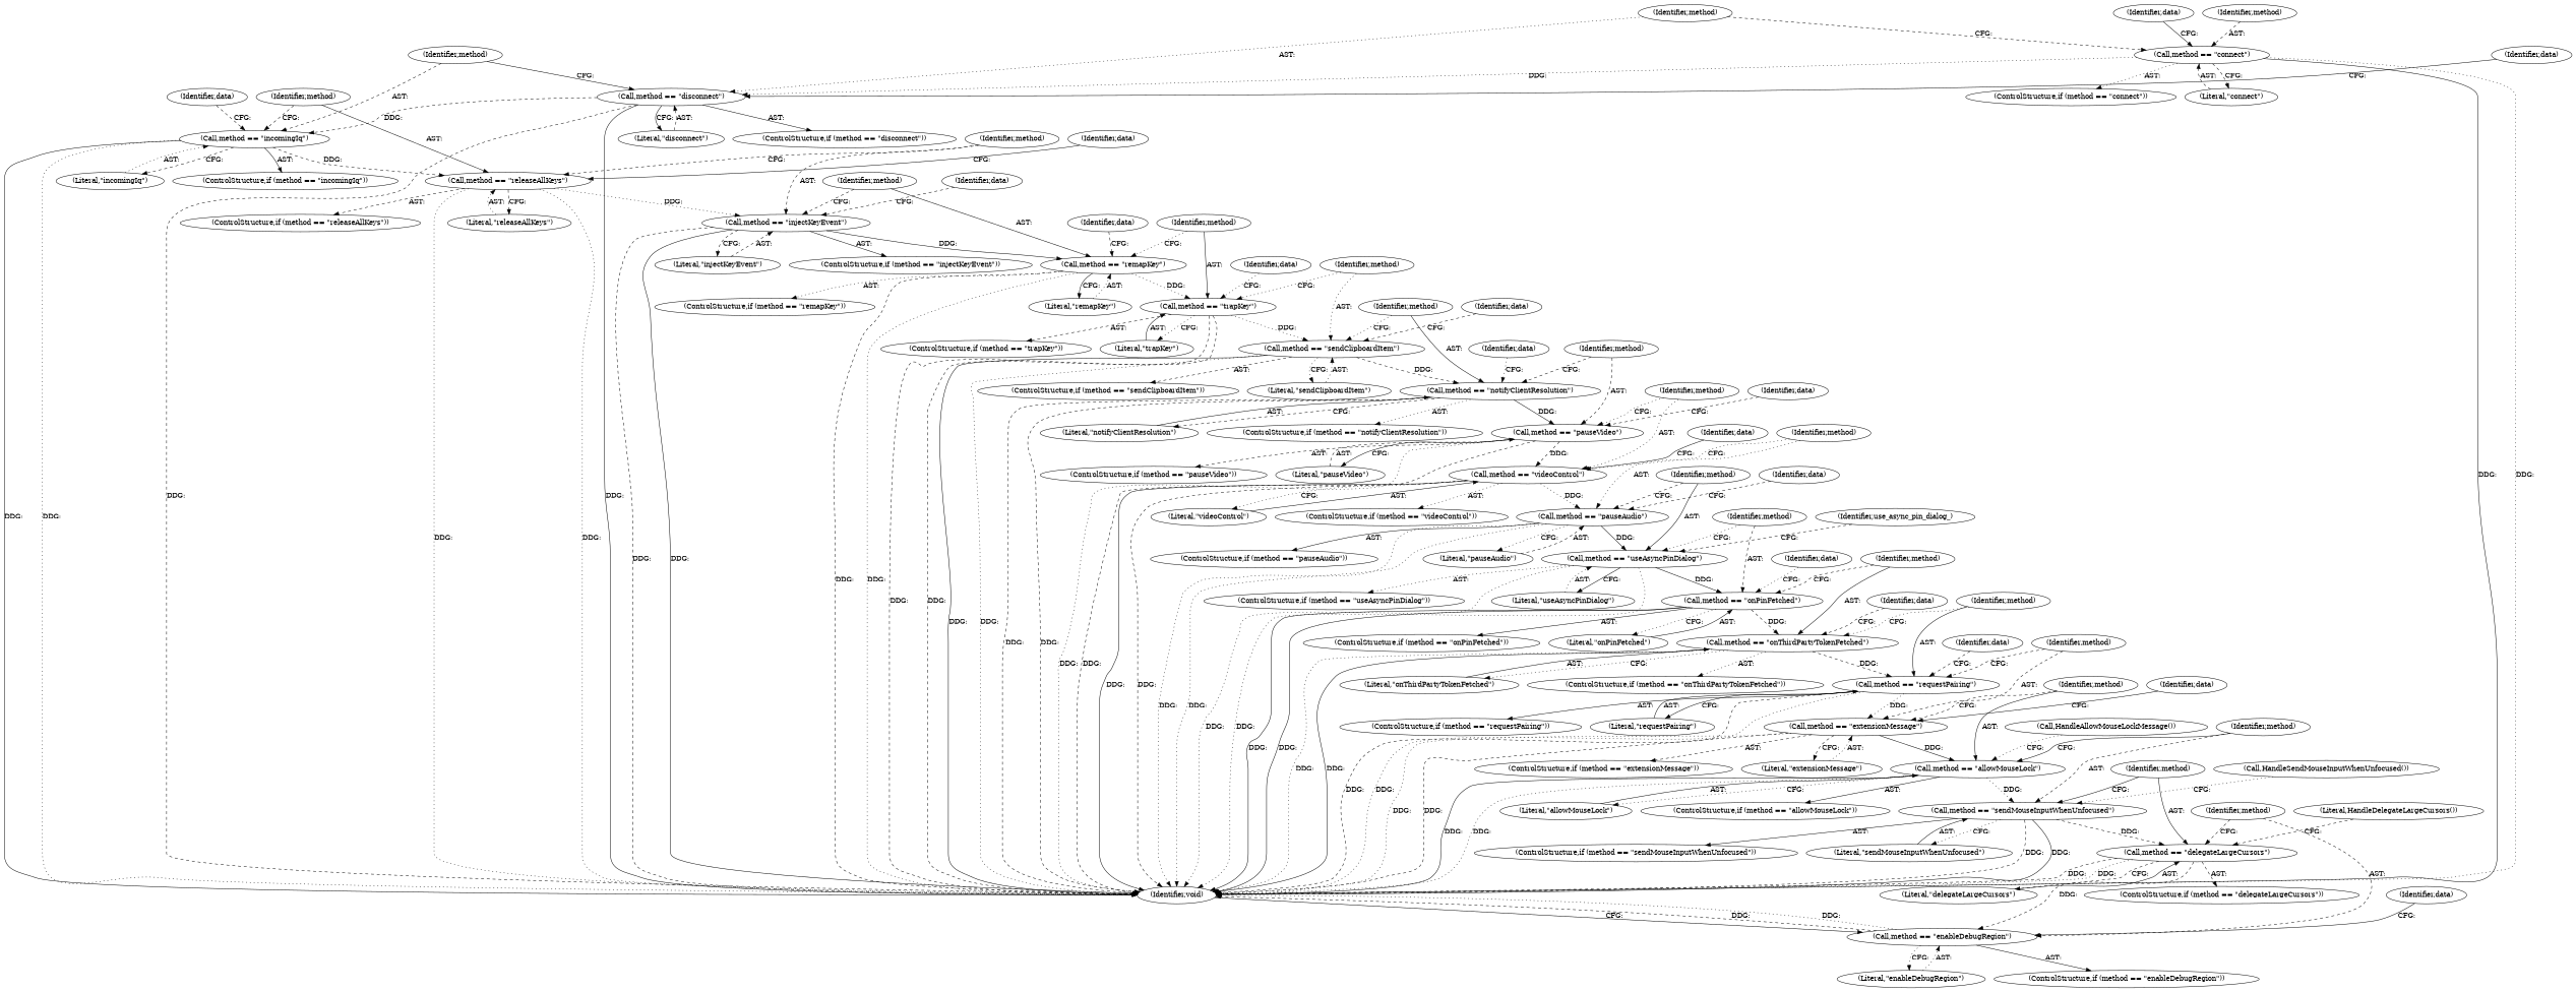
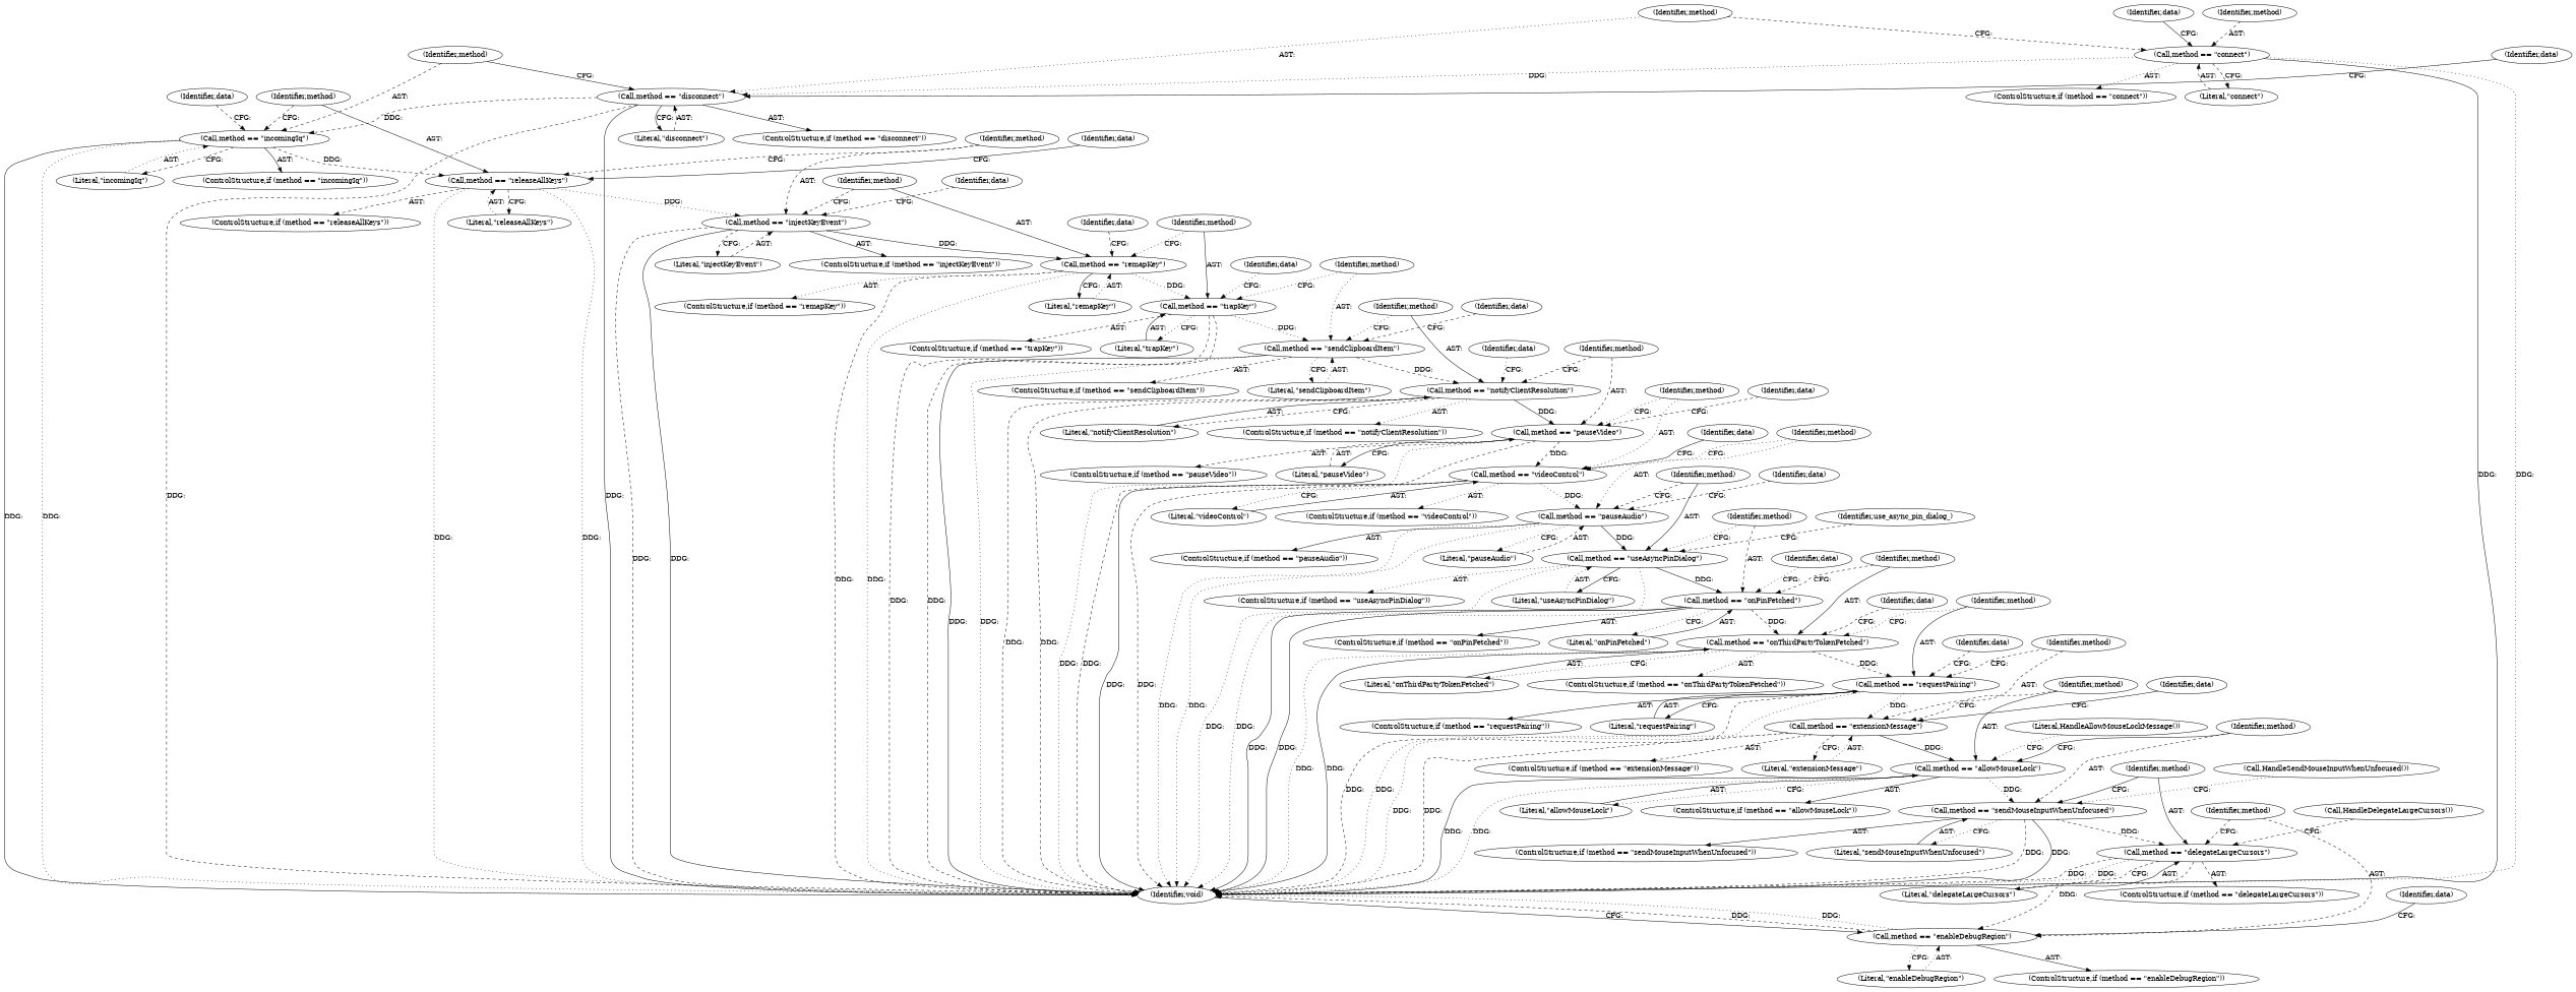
  digraph {
    edge [style=dashed]
    n1 [label="(Call,method == \"connect\")"]
    n2 [label="(Call,method == \"disconnect\")"]
    n3 [label="(Literal,\"connect\")"]
    n4 [label="(ControlStructure,if (method == \"connect\"))"]
    n5 [label="(Identifier,void)"]
    n6 [label="(Call,method == \"incomingIq\")"]
    n7 [label="(Literal,\"disconnect\")"]
    n8 [label="(ControlStructure,if (method == \"disconnect\"))"]
    n9 [label="(Call,method == \"enableDebugRegion\")"]
    n10 [label="(Call,method == \"releaseAllKeys\")"]
    n11 [label="(ControlStructure,if (method == \"incomingIq\"))"]
    n12 [label="(Literal,\"incomingIq\")"]
    n13 [label="(Call,method == \"injectKeyEvent\")"]
    n14 [label="(ControlStructure,if (method == \"releaseAllKeys\"))"]
    n15 [label="(Literal,\"releaseAllKeys\")"]
    n16 [label="(Call,method == \"remapKey\")"]
    n17 [label="(Literal,\"injectKeyEvent\")"]
    n18 [label="(ControlStructure,if (method == \"injectKeyEvent\"))"]
    n19 [label="(Call,method == \"trapKey\")"]
    n20 [label="(Literal,\"remapKey\")"]
    n21 [label="(ControlStructure,if (method == \"remapKey\"))"]
    n22 [label="(Call,method == \"sendClipboardItem\")"]
    n23 [label="(Literal,\"trapKey\")"]
    n24 [label="(ControlStructure,if (method == \"trapKey\"))"]
    n25 [label="(Call,method == \"notifyClientResolution\")"]
    n26 [label="(ControlStructure,if (method == \"sendClipboardItem\"))"]
    n27 [label="(Literal,\"sendClipboardItem\")"]
    n28 [label="(Call,method == \"pauseVideo\")"]
    n29 [label="(ControlStructure,if (method == \"notifyClientResolution\"))"]
    n30 [label="(Literal,\"notifyClientResolution\")"]
    n31 [label="(Call,method == \"videoControl\")"]
    n32 [label="(Literal,\"pauseVideo\")"]
    n33 [label="(ControlStructure,if (method == \"pauseVideo\"))"]
    n34 [label="(Call,method == \"pauseAudio\")"]
    n35 [label="(Literal,\"videoControl\")"]
    n36 [label="(ControlStructure,if (method == \"videoControl\"))"]
    n37 [label="(Call,method == \"useAsyncPinDialog\")"]
    n38 [label="(Literal,\"pauseAudio\")"]
    n39 [label="(ControlStructure,if (method == \"pauseAudio\"))"]
    n40 [label="(Call,method == \"onPinFetched\")"]
    n41 [label="(ControlStructure,if (method == \"useAsyncPinDialog\"))"]
    n42 [label="(Literal,\"useAsyncPinDialog\")"]
    n43 [label="(Call,method == \"onThirdPartyTokenFetched\")"]
    n44 [label="(ControlStructure,if (method == \"onPinFetched\"))"]
    n45 [label="(Literal,\"onPinFetched\")"]
    n46 [label="(Call,method == \"requestPairing\")"]
    n47 [label="(ControlStructure,if (method == \"onThirdPartyTokenFetched\"))"]
    n48 [label="(Literal,\"onThirdPartyTokenFetched\")"]
    n49 [label="(Call,method == \"extensionMessage\")"]
    n50 [label="(Literal,\"requestPairing\")"]
    n51 [label="(ControlStructure,if (method == \"requestPairing\"))"]
    n52 [label="(Call,method == \"allowMouseLock\")"]
    n53 [label="(ControlStructure,if (method == \"extensionMessage\"))"]
    n54 [label="(Literal,\"extensionMessage\")"]
    n55 [label="(Call,method == \"sendMouseInputWhenUnfocused\")"]
    n56 [label="(ControlStructure,if (method == \"allowMouseLock\"))"]
    n57 [label="(Literal,\"allowMouseLock\")"]
    n58 [label="(Call,method == \"delegateLargeCursors\")"]
    n59 [label="(Literal,\"sendMouseInputWhenUnfocused\")"]
    n60 [label="(ControlStructure,if (method == \"sendMouseInputWhenUnfocused\"))"]
    n61 [label="(ControlStructure,if (method == \"delegateLargeCursors\"))"]
    n62 [label="(Literal,\"delegateLargeCursors\")"]
    n63 [label="(Literal,\"enableDebugRegion\")"]
    n64 [label="(ControlStructure,if (method == \"enableDebugRegion\"))"]
    n65 [label="(Identifier,method)"]
-   n66 [label="(Call,HandleAllowMouseLockMessage())"]
+   n66 [label="(Literal,HandleAllowMouseLockMessage())"]
    n67 [label="(Identifier,method)"]
    n68 [label="(Identifier,data)"]
    n69 [label="(Identifier,method)"]
    n70 [label="(Identifier,data)"]
    n71 [label="(Identifier,method)"]
    n72 [label="(Identifier,method)"]
    n73 [label="(Identifier,data)"]
    n74 [label="(Identifier,method)"]
    n75 [label="(Identifier,data)"]
    n76 [label="(Identifier,data)"]
    n77 [label="(Identifier,method)"]
    n78 [label="(Identifier,method)"]
    n79 [label="(Identifier,data)"]
    n80 [label="(Identifier,method)"]
    n81 [label="(Identifier,data)"]
    n82 [label="(Identifier,data)"]
    n83 [label="(Identifier,method)"]
    n84 [label="(Identifier,method)"]
    n85 [label="(Identifier,data)"]
    n86 [label="(Identifier,data)"]
    n87 [label="(Identifier,data)"]
    n88 [label="(Identifier,data)"]
    n89 [label="(Identifier,data)"]
    n90 [label="(Identifier,use_async_pin_dialog_)"]
    n91 [label="(Identifier,method)"]
    n92 [label="(Identifier,method)"]
    n93 [label="(Identifier,method)"]
    n94 [label="(Identifier,data)"]
-   n95 [label="(Literal,HandleDelegateLargeCursors())"]
+   n95 [label="(Call,HandleDelegateLargeCursors())"]
    n96 [label="(Identifier,method)"]
    n97 [label="(Identifier,data)"]
    n98 [label="(Identifier,method)"]
    n99 [label="(Identifier,method)"]
    n100 [label="(Call,HandleSendMouseInputWhenUnfocused())"]
    n101 [label="(Identifier,data)"]
    n102 [label="(Identifier,method)"]
    n103 [label="(Identifier,method)"]
    n104 [label="(Identifier,data)"]
    n105 [label="(Identifier,method)"]
    n106 [label="(Identifier,method)"]
    n1 -> n2 [label="DDG: " style=dotted]
    n1 -> n3 [label="CFG: "]
    n1 -> n4 [label="AST: " style=dotted]
    n1 -> n5 [label="DDG: " style=solid]
    n1 -> n5 [label="DDG: " style=dotted]
    n2 -> n5 [label="DDG: "]
    n2 -> n5 [label="DDG: " style=solid]
    n2 -> n6 [label="DDG: "]
    n2 -> n7 [label="CFG: " style=solid]
    n2 -> n8 [label="AST: " style=solid]
    n3 -> n1 [label="AST: "]
    n5 -> n9 [label="CFG: " style=solid]
    n6 -> n5 [label="DDG: " style=solid]
    n6 -> n5 [label="DDG: " style=dotted]
    n6 -> n10 [label="DDG: "]
    n6 -> n11 [label="AST: " style=solid]
    n6 -> n12 [label="CFG: "]
    n7 -> n2 [label="AST: "]
    n9 -> n5 [label="DDG: "]
    n9 -> n5 [label="DDG: " style=dotted]
    n9 -> n63 [label="CFG: " style=dotted]
    n9 -> n64 [label="AST: " style=solid]
    n10 -> n5 [label="DDG: " style=dotted]
    n10 -> n5 [label="DDG: " style=dotted]
    n10 -> n13 [label="DDG: " style=dotted]
    n10 -> n14 [label="AST: "]
    n10 -> n15 [label="CFG: "]
    n12 -> n6 [label="AST: " style=dotted]
    n13 -> n5 [label="DDG: "]
    n13 -> n5 [label="DDG: " style=solid]
    n13 -> n16 [label="DDG: " style=solid]
    n13 -> n17 [label="CFG: "]
    n13 -> n18 [label="AST: " style=solid]
    n15 -> n10 [label="AST: " style=dotted]
    n16 -> n5 [label="DDG: "]
    n16 -> n5 [label="DDG: " style=dotted]
    n16 -> n19 [label="DDG: " style=dotted]
    n16 -> n20 [label="CFG: " style=solid]
    n16 -> n21 [label="AST: " style=dotted]
    n17 -> n13 [label="AST: "]
    n19 -> n5 [label="DDG: "]
    n19 -> n5 [label="DDG: "]
    n19 -> n22 [label="DDG: " style=dotted]
    n19 -> n23 [label="CFG: " style=dotted]
    n19 -> n24 [label="AST: "]
    n20 -> n16 [label="AST: " style=dotted]
    n22 -> n5 [label="DDG: " style=solid]
    n22 -> n5 [label="DDG: " style=dotted]
    n22 -> n25 [label="DDG: "]
    n22 -> n26 [label="AST: "]
    n22 -> n27 [label="CFG: " style=dotted]
    n23 -> n19 [label="AST: " style=solid]
    n25 -> n5 [label="DDG: "]
    n25 -> n5 [label="DDG: "]
    n25 -> n28 [label="DDG: " style=solid]
    n25 -> n29 [label="AST: " style=dotted]
    n25 -> n30 [label="CFG: "]
    n27 -> n22 [label="AST: " style=dotted]
    n28 -> n5 [label="DDG: " style=dotted]
    n28 -> n5 [label="DDG: "]
    n28 -> n31 [label="DDG: "]
    n28 -> n32 [label="CFG: " style=solid]
    n28 -> n33 [label="AST: "]
    n30 -> n25 [label="AST: " style=solid]
    n31 -> n5 [label="DDG: " style=solid]
    n31 -> n5 [label="DDG: "]
    n31 -> n34 [label="DDG: " style=dotted]
    n31 -> n35 [label="CFG: " style=dotted]
    n31 -> n36 [label="AST: " style=dotted]
    n32 -> n28 [label="AST: "]
    n34 -> n5 [label="DDG: " style=dotted]
    n34 -> n5 [label="DDG: " style=dotted]
    n34 -> n37 [label="DDG: " style=solid]
    n34 -> n38 [label="CFG: " style=dotted]
    n34 -> n39 [label="AST: " style=solid]
    n35 -> n31 [label="AST: " style=solid]
    n37 -> n5 [label="DDG: " style=dotted]
    n37 -> n5 [label="DDG: " style=dotted]
    n37 -> n40 [label="DDG: " style=solid]
    n37 -> n41 [label="AST: " style=dotted]
    n37 -> n42 [label="CFG: " style=solid]
    n38 -> n34 [label="AST: "]
    n40 -> n5 [label="DDG: " style=solid]
    n40 -> n5 [label="DDG: " style=solid]
    n40 -> n43 [label="DDG: "]
    n40 -> n44 [label="AST: " style=solid]
    n40 -> n45 [label="CFG: " style=dotted]
    n42 -> n37 [label="AST: " style=dotted]
    n43 -> n5 [label="DDG: " style=dotted]
    n43 -> n5 [label="DDG: " style=solid]
    n43 -> n46 [label="DDG: "]
    n43 -> n47 [label="AST: " style=dotted]
    n43 -> n48 [label="CFG: " style=dotted]
    n45 -> n40 [label="AST: " style=solid]
    n46 -> n5 [label="DDG: "]
    n46 -> n5 [label="DDG: " style=dotted]
    n46 -> n49 [label="DDG: " style=dotted]
    n46 -> n50 [label="CFG: " style=solid]
    n46 -> n51 [label="AST: " style=solid]
    n48 -> n43 [label="AST: " style=solid]
    n49 -> n5 [label="DDG: " style=dotted]
    n49 -> n5 [label="DDG: "]
    n49 -> n52 [label="DDG: " style=solid]
    n49 -> n53 [label="AST: "]
    n49 -> n54 [label="CFG: "]
    n50 -> n46 [label="AST: " style=solid]
    n52 -> n5 [label="DDG: " style=solid]
    n52 -> n5 [label="DDG: " style=dotted]
    n52 -> n55 [label="DDG: " style=dotted]
    n52 -> n56 [label="AST: " style=solid]
    n52 -> n57 [label="CFG: " style=dotted]
    n54 -> n49 [label="AST: " style=dotted]
    n55 -> n5 [label="DDG: "]
    n55 -> n5 [label="DDG: " style=solid]
    n55 -> n58 [label="DDG: "]
    n55 -> n59 [label="CFG: " style=dotted]
    n55 -> n60 [label="AST: " style=solid]
    n57 -> n52 [label="AST: " style=solid]
    n58 -> n5 [label="DDG: "]
    n58 -> n5 [label="DDG: " style=dotted]
    n58 -> n9 [label="DDG: "]
    n58 -> n61 [label="AST: "]
    n58 -> n62 [label="CFG: "]
    n59 -> n55 [label="AST: " style=solid]
    n62 -> n58 [label="AST: " style=solid]
    n63 -> n9 [label="AST: " style=dotted]
    n65 -> n37 [label="CFG: " style=dotted]
    n65 -> n40 [label="AST: "]
    n66 -> n52 [label="CFG: " style=dotted]
    n67 -> n28 [label="CFG: " style=dotted]
    n67 -> n31 [label="AST: " style=dotted]
    n68 -> n6 [label="CFG: "]
    n69 -> n6 [label="CFG: "]
    n69 -> n10 [label="AST: " style=solid]
    n70 -> n16 [label="CFG: "]
    n71 -> n1 [label="CFG: "]
    n71 -> n2 [label="AST: " style=dotted]
    n72 -> n13 [label="CFG: "]
    n72 -> n16 [label="AST: " style=solid]
    n73 -> n9 [label="CFG: " style=solid]
    n74 -> n10 [label="CFG: "]
    n74 -> n13 [label="AST: "]
    n75 -> n2 [label="CFG: " style=solid]
    n76 -> n1 [label="CFG: " style=solid]
    n77 -> n34 [label="CFG: "]
    n77 -> n37 [label="AST: " style=solid]
    n78 -> n22 [label="CFG: " style=dotted]
    n78 -> n25 [label="AST: " style=solid]
    n79 -> n25 [label="CFG: " style=dotted]
    n80 -> n55 [label="CFG: " style=solid]
    n80 -> n58 [label="AST: " style=solid]
    n81 -> n40 [label="CFG: " style=dotted]
    n82 -> n13 [label="CFG: "]
    n83 -> n16 [label="CFG: " style=dotted]
    n83 -> n19 [label="AST: " style=solid]
    n84 -> n49 [label="CFG: "]
    n84 -> n52 [label="AST: " style=solid]
    n85 -> n19 [label="CFG: " style=dotted]
    n86 -> n22 [label="CFG: "]
    n87 -> n28 [label="CFG: "]
    n88 -> n46 [label="CFG: "]
    n89 -> n34 [label="CFG: "]
    n90 -> n37 [label="CFG: "]
    n91 -> n9 [label="AST: "]
    n91 -> n58 [label="CFG: "]
    n92 -> n52 [label="CFG: " style=solid]
    n92 -> n55 [label="AST: "]
    n93 -> n2 [label="CFG: " style=solid]
    n93 -> n6 [label="AST: "]
    n94 -> n10 [label="CFG: " style=solid]
    n95 -> n58 [label="CFG: "]
    n96 -> n25 [label="CFG: "]
    n96 -> n28 [label="AST: "]
    n97 -> n31 [label="CFG: " style=solid]
    n98 -> n46 [label="CFG: "]
    n98 -> n49 [label="AST: "]
    n99 -> n31 [label="CFG: " style=dotted]
    n99 -> n34 [label="AST: " style=dotted]
    n100 -> n55 [label="CFG: " style=dotted]
    n101 -> n49 [label="CFG: " style=solid]
    n102 -> n1 [label="AST: "]
    n103 -> n19 [label="CFG: " style=dotted]
    n103 -> n22 [label="AST: " style=dotted]
    n104 -> n43 [label="CFG: "]
    n105 -> n40 [label="CFG: "]
    n105 -> n43 [label="AST: " style=solid]
    n106 -> n43 [label="CFG: " style=dotted]
    n106 -> n46 [label="AST: " style=solid]
  }
